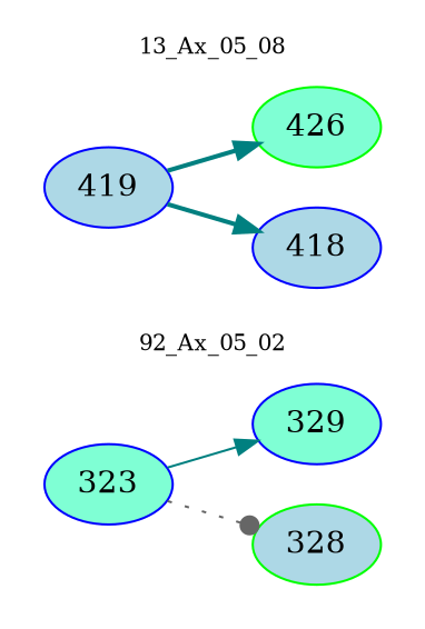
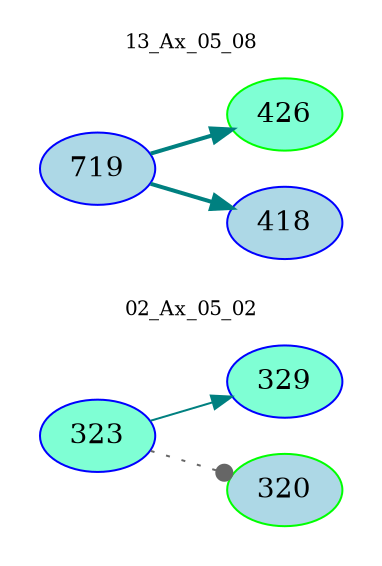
  digraph {
    rankdir=LR
    node [color=blue fillcolor=aquamarine style=filled]
    edge [arrowhead=normal color=teal style=bold]
    n1 [label=323]
-   n2 [color=green fillcolor=lightblue label=328]
+   n2 [color=green fillcolor=lightblue label=320]
    n3 [label=329]
-   n4 [fillcolor=lightblue label=419]
+   n4 [fillcolor=lightblue label=719]
    n5 [fillcolor=lightblue label=418]
    n6 [color=green label=426]
    subgraph cluster_1 {
      color=white
      fontsize=10
-     label="92_Ax_05_02"
+     label="02_Ax_05_02"
      n1
      n2
      n3
    }
    subgraph cluster_2 {
      color=white
      fontsize=10
      label="13_Ax_05_08"
      n4
      n5
      n6
    }
    n1 -> n2 [arrowhead=dot color=gray40 style=dotted]
    n1 -> n3 [style=solid]
    n4 -> n5
    n4 -> n6
  }
